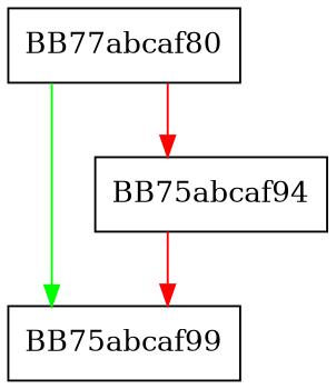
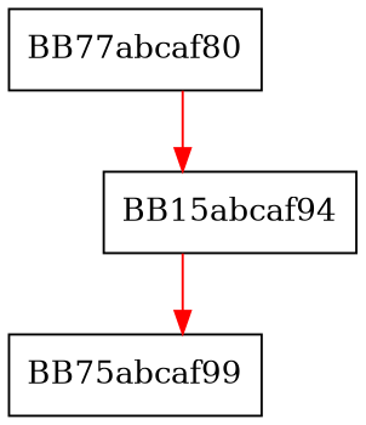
  digraph {
    splines=ortho
    node [shape=box]
    edge [color=red]
    n1 [label=BB77abcaf80]
    BB75abcaf99
-   BB75abcaf94
-   n1 -> BB75abcaf99 [color=green]
+   BB75abcaf94 [label=BB15abcaf94]
    n1 -> BB75abcaf94
    BB75abcaf94 -> BB75abcaf99
  }
